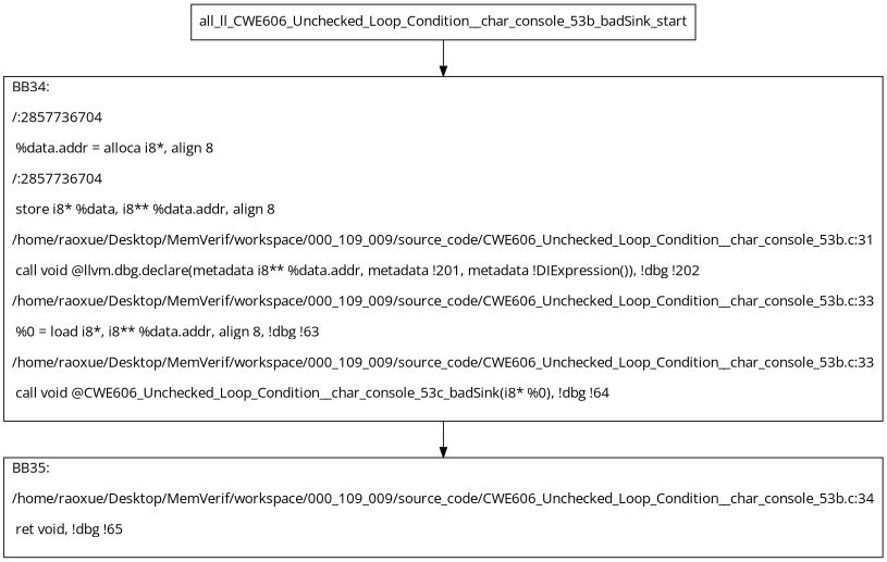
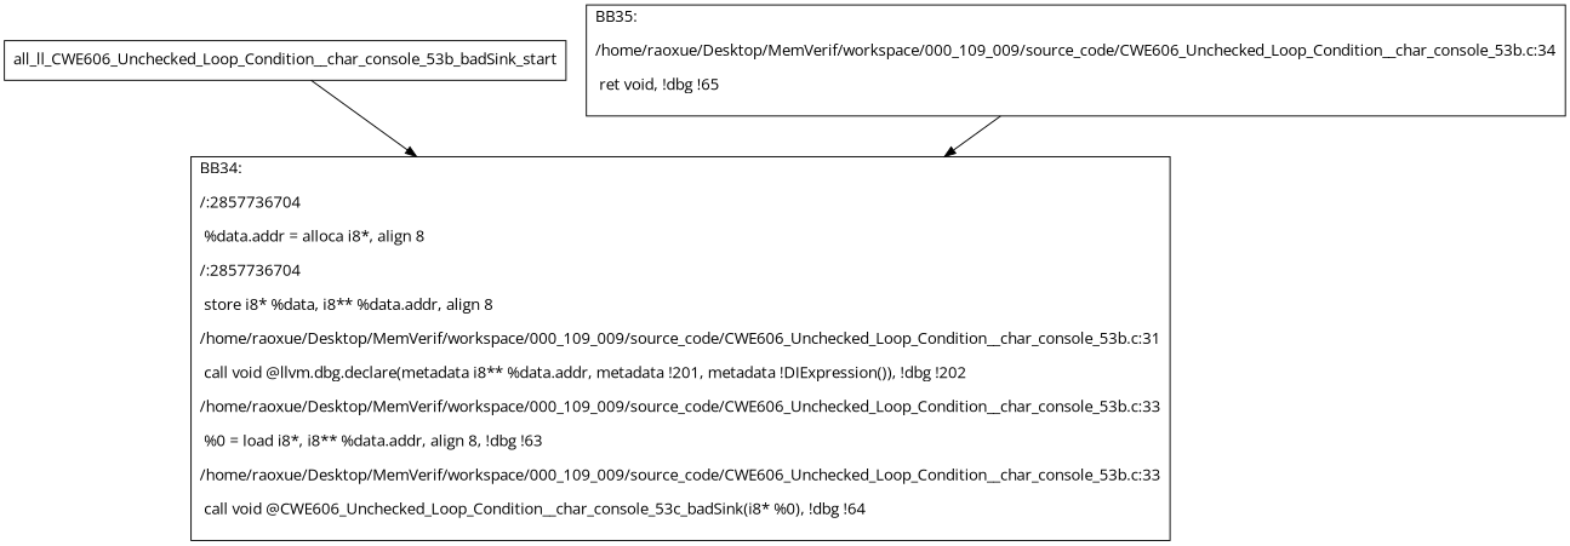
  digraph {
    fontname="Open Sans"
    node [shape=record fontname="Open Sans"]
    edge [fontname="Open Sans"]
    n1 [label="{all_ll_CWE606_Unchecked_Loop_Condition__char_console_53b_badSink_start}"]
    n2 [label="{BB34:\l\l/:2857736704\l\n  %data.addr = alloca i8*, align 8\l\n/:2857736704\l\n  store i8* %data, i8** %data.addr, align 8\l\n/home/raoxue/Desktop/MemVerif/workspace/000_109_009/source_code/CWE606_Unchecked_Loop_Condition__char_console_53b.c:31\l\n  call void @llvm.dbg.declare(metadata i8** %data.addr, metadata !201, metadata !DIExpression()), !dbg !202\l\n/home/raoxue/Desktop/MemVerif/workspace/000_109_009/source_code/CWE606_Unchecked_Loop_Condition__char_console_53b.c:33\l\n  %0 = load i8*, i8** %data.addr, align 8, !dbg !63\l\n/home/raoxue/Desktop/MemVerif/workspace/000_109_009/source_code/CWE606_Unchecked_Loop_Condition__char_console_53b.c:33\l\n  call void @CWE606_Unchecked_Loop_Condition__char_console_53c_badSink(i8* %0), !dbg !64\l\n}"]
    n3 [label="{BB35:\l\l/home/raoxue/Desktop/MemVerif/workspace/000_109_009/source_code/CWE606_Unchecked_Loop_Condition__char_console_53b.c:34\l\n  ret void, !dbg !65\l\n}"]
    n1 -> n2
-   n2 -> n3
+   n3 -> n2
  }
